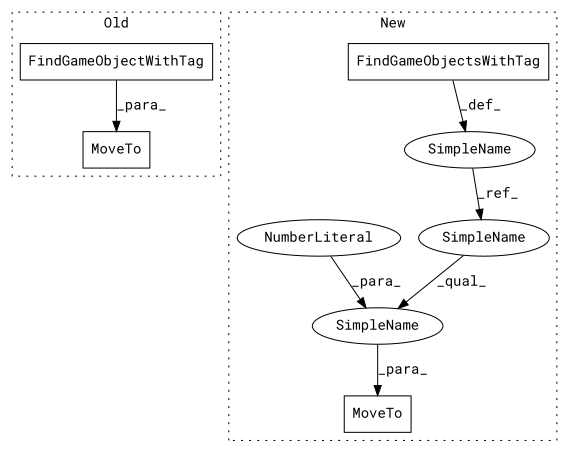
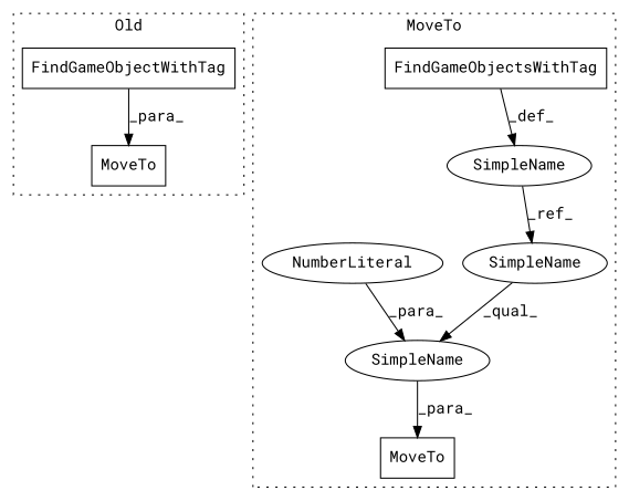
  digraph {
    fontname="Roboto Mono"
    node [a=32 fontname="Roboto Mono" l="7,1" shape=box]
    edge [fontname="Roboto Mono"]
    n1 [l="22,1" label=FindGameObjectWithTag s="1619,1649"]
    n2 [label=MoveTo s="1601,1650"]
    n3 [l="23,1" label=FindGameObjectsWithTag s="1191,1222"]
    n4 [label=MoveTo s="1241,1258"]
    n5 [a=42 l=7 label=SimpleName s=1170 shape=ellipse]
    n6 [a=42 l="8,1" label=SimpleName s="1248,1257" shape=ellipse]
    n7 [a=34 l=1 label=NumberLiteral s=1256 shape=ellipse]
    n8 [a=42 l=7 label=SimpleName s=1248 shape=ellipse]
    subgraph cluster_1 {
      label=Old
      style=dotted
      n1
      n2
    }
    subgraph cluster_2 {
-     label=New
+     label=MoveTo
      style=dotted
      n3
      n4
      n5
      n6
      n7
      n8
    }
    n1 -> n2 [label=_para_]
    n3 -> n5 [label=_def_]
    n5 -> n8 [label=_ref_]
    n6 -> n4 [label=_para_]
    n7 -> n6 [label=_para_]
    n8 -> n6 [label=_qual_]
  }
